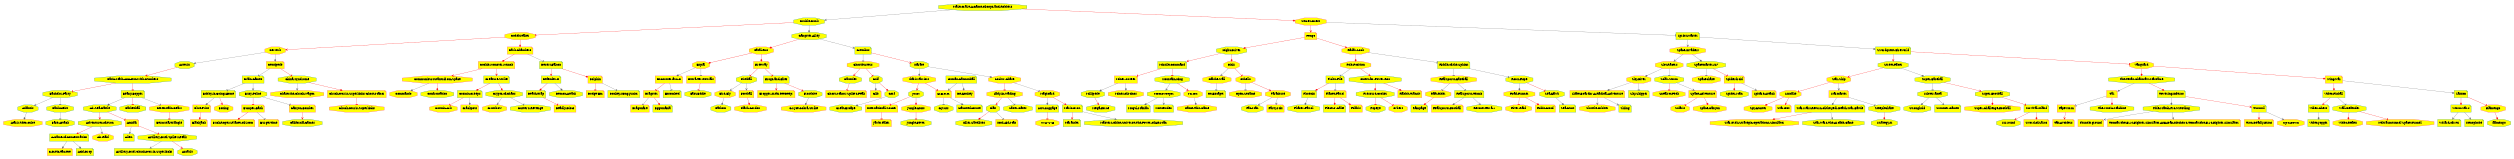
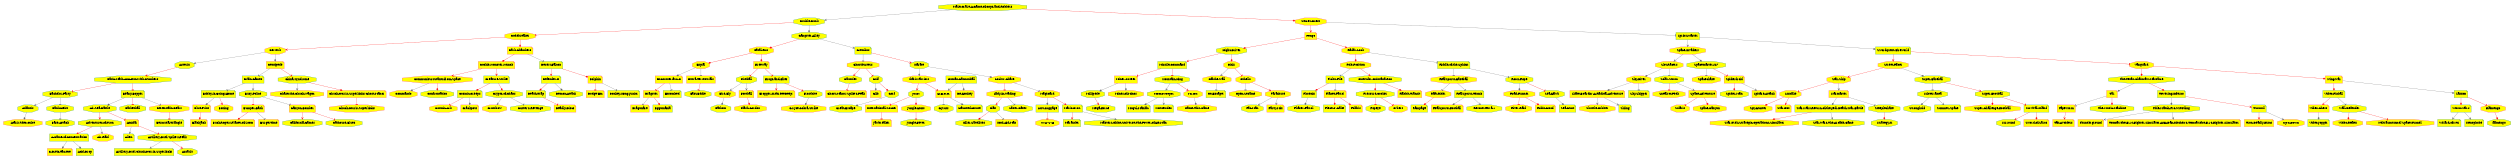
  digraph {
    node [color=teal fillcolor="#FFFF00" shape=octagon style=filled]
    edge [arrowhead=diamond color=red]
    n1 [label="Maze-Craze:A-Game-of-Cops-and-Robbers"]
    n2 [label="Double-Dunk"]
    n3 [color=deeppink label="Secret-Quest"]
    n4 [color=deeppink label=Codebreaker]
    n5 [label="Gangster-Alley"]
    n6 [color=deeppink label=Pengo shape=note]
    n7 [label="Sprint-Master" shape=note]
    n8 [color=deeppink label=Berzerk]
    n9 [color=deeppink label="Dark-Chambers" shape=note]
    n10 [color=deeppink label="Fatal-Run"]
    n11 [label=Gremlins shape=note]
    n12 [label=Asterix]
    n13 [color=deeppink label=Centipede shape=note]
    n14 [color=deeppink label="Cookie-Monster-Munch" shape=note]
    n15 [label="Desert-Falcon" shape=note]
    n16 [label="Basic-Math-AKA-Fun-With-Numbers"]
    n17 [label="Brain-Games" shape=note]
    n18 [label="China-Syndrome"]
    n19 [label="Air-Sea-Battle"]
    n20 [label="Adventures-of-Tron"]
    n21 [color=deeppink label=Amidar shape=note]
    n22 [label="Bachelor-Party"]
    n23 [label="Beany-Bopper" shape=note]
    n24 [label="A-Game-of-Concentration" shape=note]
    n25 [color=deeppink label="Air-Raid"]
    n26 [label=Alien shape=note]
    n27 [label="Artillery-Duel/Spike's-Peak"]
    n28 [color=deeppink label="3-D-Tic-Tac-Toe" shape=note]
    n29 [label="Acid-Drop" shape=note]
    n30 [label="Artillery-Duel/Chuck-Norris-Superkicks" shape=note]
    n31 [label=Assault]
    n32 [label=Atlantis]
    n33 [label="Bank-Heist"]
    n34 [label=Basketball]
    n35 [color=deeppink label="Berenstain-Bears"]
    n36 [color=deeppink label="Atari-Video-Cube"]
    n37 [label="Base-Attack"]
    n38 [label="Bermuda-Triangle" shape=note]
    n39 [label="Bobby-is-Going-Home" shape=note]
    n40 [label="Busy-Police"]
    n41 [color=deeppink label="Chase-the-Chuck-Wagon"]
    n42 [color=deeppink label="Chuck-Norris-Superkicks/Ghost-Manor" shape=note]
    n43 [color=deeppink label="Blue-Print" shape=note]
    n44 [color=deeppink label=Boxing]
    n45 [color=deeppink label="Bumper-Bash" shape=note]
    n46 [color=deeppink label="Canyon-Bomber" shape=note]
    n47 [color=deeppink label=Blackjack shape=note]
    n48 [color=deeppink label="Buck-Rogers:Planet-of-Zoom" shape=note]
    n49 [color=deeppink label=BurgerTime shape=note]
    n50 [label="California-Games"]
+   n51 [label="Cathouse-Blues"]
    n52 [color=deeppink label="Chuck-Norris-Superkicks"]
    n53 [color=deeppink label="Communist-Mutants-from-Space"]
    n54 [label="Creature-Strike" shape=note]
    n55 [label="Defender-II" shape=note]
    n56 [color=deeppink label=Dolphin shape=note]
    n57 [color=deeppink label=Commando]
    n58 [label=Confrontation]
    n59 [label="Cosmic-Creeps" shape=note]
    n60 [label="Crypts-of-Chaos"]
    n61 [color=deeppink label="Cosmic-Ark"]
    n62 [color=deeppink label=Crackpots shape=note]
    n63 [color=deeppink label=Crossbow]
    n64 [label="Custer's-Revenge"]
    n65 [label="Death-Trap" shape=note]
    n66 [label="Demon-Attack"]
    n67 [color=deeppink label="Dodge'Em" shape=note]
    n68 [label="Donkey-Kong-Junior" shape=note]
    n69 [color=deeppink label="Deadly-Discs" shape=note]
    n70 [color=deeppink label=Espial]
    n71 [color=deeppink label=Freeway shape=note]
    n72 [color=deeppink label=Ghostbusters]
    n73 [label=Karate]
    n74 [color=deeppink label="Encounter-at-L-5" shape=note]
    n75 [color=deeppink label="Extra-Terrestrials" shape=note]
    n76 [label=Fireball]
    n77 [label="Frogs-and-Flies" shape=note]
    n78 [color=deeppink label=Dragster shape=note]
    n79 [label=Entombed shape=note]
    n80 [label="Fast-Eddie"]
    n81 [color=deeppink label=Dragonfire shape=note]
    n82 [label=Eggomania shape=note]
    n83 [color=deeppink label="Fire-Fly"]
    n84 [color=deeppink label=Football shape=note]
    n85 [color=deeppink label="Frogger-II:ThreeeDeep!" shape=note]
    n86 [label=Frostbite]
    n87 [label=Fathom]
    n88 [color=deeppink label="Flash-Gordon"]
    n89 [color=deeppink label="G.I.Joe:Cobra-Strike"]
    n90 [label=Gauntlet]
    n91 [label=Golf]
    n92 [color=deeppink label="Ikari-Warriors"]
    n93 [color=deeppink label="Lock'n'-Chase"]
    n94 [color=deeppink label="Ghost-Manor/Spike's-Peak" shape=note]
    n95 [color=deeppink label=Glib shape=note]
    n96 [label=Gorf]
    n97 [label="Great-Escape"]
    n98 [label=Joust]
    n99 [color=deeppink label="H.E.R.O." shape=note]
    n100 [color=deeppink label="Lady-in-Wading"]
    n101 [color=deeppink label=MagiCard]
    n102 [label="Human-Cannonball" shape=note]
    n103 [color=deeppink label="Ice-Hockey" shape=note]
    n104 [color=deeppink label="International-Soccer" shape=note]
    n105 [color=deeppink label="Jungle-Hunt"]
    n106 [label=Gyruss]
    n107 [label="Haunted-House" shape=note]
    n108 [color=deeppink label=Jawbreaker shape=note]
    n109 [label="Jungle-Fever"]
    n110 [label=Klax]
    n111 [label="Laser-Gates"]
    n112 [label="Lost-Luggage" shape=note]
    n113 [label="Mario-Bros." shape=note]
    n114 [label="Killer-Satellites"]
    n115 [color=deeppink label="Kool-Aid-Man" shape=note]
    n116 [color=deeppink label="M*A*S*H"]
    n117 [label=Marauder shape=note]
    n118 [label="Masters-of-the-Universe:The-Power-of-He-Man"]
    n119 [label="Night-Driver"]
    n120 [color=deeppink label="Radar-Lock"]
    n121 [color=deeppink label="Space-Invaders"]
    n122 [label="Swordquest:Fireworld" shape=note]
    n123 [label="Missile-Command" shape=note]
    n124 [color=deeppink label="Oink!"]
    n125 [color=deeppink label="Pole-Position"]
    n126 [label="Riddle-of-the-Sphinx" shape=note]
    n127 [color=deeppink label="Miner-2049er" shape=note]
    n128 [label="Mountain-King"]
    n129 [color=deeppink label="Off-the-Wall"]
    n130 [color=deeppink label=Othello]
    n131 [label=Millipede]
    n132 [color=deeppink label="Mines-of-Minos"]
    n133 [label=Moonsweeper]
    n134 [color=deeppink label="Mr.Do!"]
    n135 [label="Mega-Force"]
    n136 [label="Mogul-Maniac" shape=note]
    n137 [label=MotoRodeo shape=note]
    n138 [color=deeppink label="Name-This-Game"]
    n139 [label="No-Escape!" shape=note]
    n140 [color=deeppink label="Open-Sesame"]
    n141 [color=deeppink label=Parachute]
    n142 [label="Pac-Man"]
    n143 [color=deeppink label="Party-Mix" shape=note]
    n144 [label="Pick'n-Pile" shape=note]
-   n145 [label="Quest-for-Power-Roo"]
+   n145 [label="Quest-for-Quintana-Roo"]
    n146 [color=deeppink label="RealSports-Baseball"]
    n147 [label="Roc'n-Rope"]
    n148 [label=Phoenix shape=note]
    n149 [color=deeppink label="Planet-Patrol" shape=note]
    n150 [label="Pressure-Cooker"]
    n151 [color=deeppink label="Rabbit-Transit" shape=note]
    n152 [label="Phaser-Patrol"]
    n153 [label="Piece-o'-Cake" shape=note]
    n154 [color=deeppink label=Polaris shape=note]
    n155 [label=Popeye]
    n156 [color=deeppink label="Q*bert"]
    n157 [color=deeppink label="Raft-Rider"]
    n158 [label="RealSports-Tennis" shape=note]
    n159 [color=deeppink label="Road-Runner"]
    n160 [label="Sea-Hawk"]
    n161 [label=Rampage shape=note]
    n162 [color=deeppink label="RealSports-Football" shape=note]
    n163 [label="Rescue-Terra-1"]
    n164 [color=deeppink label="River-Raid"]
    n165 [color=deeppink label="Robin-Hood" shape=note]
    n166 [label="Sea-Hunt" shape=note]
    n167 [color=deeppink label="Slot-Racers"]
    n168 [label="Spacemaster-X-7"]
-   n169 [label="Street-Racer"]
+   n169 [color=deeppink label="Street-Racer"]
    n170 [color=deeppink label=Vanguard]
    n171 [color=deeppink label="Sky-Diver"]
    n172 [label="Solar-Storm"]
    n173 [color=deeppink label=Spacechase]
    n174 [color=deeppink label=Spiderdroid shape=note]
    n175 [color=deeppink label="Skate-Boardin':A-Radical-Adventure" shape=note]
    n176 [label="Sky-Skipper" shape=note]
    n177 [color=deeppink label="Sneak'N-Peek"]
    n178 [color=deeppink label="Space-Adventure" shape=note]
    n179 [color=deeppink label="Shuttle-Orbiter"]
    n180 [label=Skiing shape=note]
    n181 [color=deeppink label=Solaris]
    n182 [color=deeppink label="Space-Canyon"]
    n183 [label="Spider-Man"]
    n184 [color=deeppink label="Spitfire-Attack" shape=note]
    n185 [color=deeppink label="Star-Ship"]
    n186 [label="Super-Baseball"]
    n187 [label="The-Texas-Chainsaw-Massacre"]
    n188 [color=deeppink label="Wing-War" shape=note]
    n189 [color=deeppink label=Sssnake]
    n190 [color=deeppink label=Starmaster shape=note]
    n191 [label=Subterranea]
    n192 [label="Super-Football"]
    n193 [color=deeppink label="Spy-Hunter"]
    n194 [color=deeppink label="Star-Fox" shape=note]
    n195 [label="Star-Wars-Return-of-the-Jedi:Death-Star-Battle" shape=note]
    n196 [label=Steeplechase]
    n197 [color=deeppink label="Star-Trek:Strategic-Operations-Simulator"]
    n198 [label="Star-Wars:The-Arcade-Game"]
    n199 [label="Strategy-X"]
    n200 [label=Stronghold]
-   n201 [label="Summer-Games" shape=note]
+   n201 [label="Summer-Space" shape=note]
    n202 [color=deeppink label="Super-Challenge-Football"]
    n203 [label="Survival-Island" shape=note]
    n204 [label=Surround]
    n205 [color=deeppink label="Sword-of-Saros" shape=note]
    n206 [color=deeppink label=Taz shape=note]
    n207 [label="Towering-Inferno" shape=note]
    n208 [label="Video-Pinball" shape=note]
    n209 [label=Zaxxon shape=note]
    n210 [color=deeppink label=Tapeworm shape=note]
    n211 [label="The-Music-Machine"]
    n212 [label="Title-Match-Pro-Wrestling"]
    n213 [label=Turmoil shape=note]
    n214 [color=deeppink label="Tax-Avoiders" shape=note]
    n215 [color=deeppink label=Thunderground shape=note]
    n216 [color=deeppink label="Tomcat:The-F-14-Fighter-Simulator-AKA-Dan-Kitchen's-Tomcat:The-F-14-Fighter-Simulator" shape=note]
    n217 [color=deeppink label="Tron:Deadly-Discs" shape=note]
    n218 [color=deeppink label="Up'n-Down"]
-   n219 [label="Video-Chess" shape=note]
+   n219 [color=deeppink label="Video-Chess" shape=note]
    n220 [label="Wall-Defender"]
    n221 [label="Worm-War-I" shape=note]
    n222 [color=deeppink label=Flamengo]
    n223 [label="Video-Jogger" shape=note]
    n224 [color=deeppink label="Video-Reflex"]
    n225 [color=deeppink label="Weltraumtunnel(Space-Tunnel)"]
    n226 [label="Wizard-of-Wor" shape=note]
    n227 [label=Xenophobe shape=note]
    n228 [label=flamengo]
    n1 -> n2 [arrowhead=vee color=gray40]
    n1 -> n3
    n2 -> n4 [arrowhead=tee]
    n2 -> n5 [color=gray40]
    n3 -> n6 [arrowhead=vee]
    n3 -> n7 [arrowhead=tee color=gray40]
    n4 -> n8 [arrowhead=vee]
    n4 -> n9
    n5 -> n10
    n5 -> n11 [arrowhead=vee color=gray40]
    n6 -> n119
    n6 -> n120 [arrowhead=vee]
    n7 -> n121 [arrowhead=vee color=gray40]
    n7 -> n122 [color=gray40]
    n8 -> n12 [arrowhead=vee color=gray40]
    n8 -> n13 [color=gray40]
    n9 -> n14
    n9 -> n15 [arrowhead=tee color=gray40]
    n10 -> n70
    n10 -> n71
    n11 -> n72 [arrowhead=tee color=gray40]
    n11 -> n73 [arrowhead=vee]
    n12 -> n16 [arrowhead=vee]
    n13 -> n17 [arrowhead=tee color=gray40]
    n13 -> n18 [arrowhead=tee]
    n14 -> n53 [arrowhead=vee]
    n14 -> n54 [arrowhead=vee]
    n15 -> n55 [arrowhead=vee]
    n15 -> n56
    n16 -> n22 [arrowhead=tee]
    n16 -> n23 [arrowhead=tee]
    n17 -> n39 [arrowhead=tee color=gray40]
    n17 -> n40 [arrowhead=vee color=gray40]
    n18 -> n41 [arrowhead=vee color=gray40]
    n18 -> n42
    n19 -> n20 [arrowhead=vee]
    n19 -> n21 [arrowhead=tee]
    n20 -> n24 [arrowhead=vee]
    n20 -> n25 [arrowhead=vee color=gray40]
    n21 -> n26 [arrowhead=vee color=gray40]
    n21 -> n27 [arrowhead=tee]
    n22 -> n32 [arrowhead=vee color=gray40]
    n22 -> n33 [arrowhead=tee color=gray40]
    n23 -> n19 [color=gray40]
    n23 -> n34 [arrowhead=tee]
    n23 -> n35 [arrowhead=tee color=gray40]
    n24 -> n28 [color=gray40]
    n24 -> n29 [color=gray40]
    n27 -> n30 [arrowhead=vee color=gray40]
    n27 -> n31 [arrowhead=vee]
    n32 -> n36 [color=gray40]
    n33 -> n37 [arrowhead=tee color=gray40]
    n35 -> n38 [arrowhead=tee]
    n39 -> n43 [color=gray40]
    n39 -> n44 [arrowhead=vee]
    n40 -> n45 [arrowhead=tee]
    n40 -> n46 [arrowhead=tee color=gray40]
    n42 -> n52 [arrowhead=tee]
    n43 -> n47
    n45 -> n48
    n45 -> n49 [arrowhead=tee color=gray40]
    n46 -> n50 [arrowhead=vee]
+   n46 -> n51 [arrowhead=tee]
    n53 -> n57 [color=gray40]
    n53 -> n58
    n54 -> n59
    n54 -> n60
    n55 -> n65
    n55 -> n66 [color=gray40]
    n56 -> n67 [arrowhead=tee]
    n56 -> n68 [arrowhead=tee color=gray40]
    n59 -> n61 [arrowhead=tee]
    n59 -> n62 [color=gray40]
    n60 -> n63 [arrowhead=vee color=gray40]
    n60 -> n64 [arrowhead=tee color=gray40]
    n65 -> n69 [arrowhead=tee]
    n70 -> n74 [color=gray40]
    n70 -> n75 [arrowhead=tee color=gray40]
    n71 -> n76 [arrowhead=tee]
    n71 -> n77 [arrowhead=tee]
    n72 -> n90 [arrowhead=vee]
    n72 -> n91 [arrowhead=tee]
    n73 -> n92 [color=gray40]
    n73 -> n93 [color=gray40]
    n74 -> n78 [arrowhead=tee]
    n74 -> n79 [arrowhead=tee color=gray40]
    n75 -> n80 [arrowhead=tee]
    n76 -> n83 [arrowhead=vee color=gray40]
    n76 -> n84 [arrowhead=vee color=gray40]
    n77 -> n85 [arrowhead=vee]
    n77 -> n86 [arrowhead=vee]
    n78 -> n81 [arrowhead=tee color=gray40]
    n78 -> n82
    n83 -> n87 [color=gray40]
    n84 -> n88
    n86 -> n89 [color=gray40]
    n90 -> n94 [arrowhead=tee]
    n91 -> n95 [color=gray40]
    n91 -> n96
    n92 -> n98 [arrowhead=vee]
    n92 -> n99 [arrowhead=tee]
    n93 -> n100 [arrowhead=tee]
    n93 -> n101 [arrowhead=tee color=gray40]
    n96 -> n97 [color=gray40]
    n98 -> n104 [arrowhead=tee]
    n98 -> n105
    n99 -> n106 [arrowhead=tee color=gray40]
    n99 -> n107 [color=gray40]
    n100 -> n110 [arrowhead=vee]
    n100 -> n111 [arrowhead=tee color=gray40]
    n101 -> n112 [color=gray40]
    n101 -> n113 [arrowhead=vee]
    n102 -> n99 [arrowhead=vee color=gray40]
    n102 -> n103 [color=gray40]
    n104 -> n108 [arrowhead=tee]
    n105 -> n109 [arrowhead=tee]
    n110 -> n114
    n110 -> n115 [arrowhead=tee color=gray40]
    n112 -> n116 [arrowhead=tee]
    n113 -> n117 [arrowhead=vee]
    n113 -> n118 [arrowhead=vee color=gray40]
    n119 -> n123 [arrowhead=vee]
    n119 -> n124
    n120 -> n125
    n120 -> n126 [arrowhead=tee color=gray40]
    n121 -> n167 [arrowhead=vee color=gray40]
    n121 -> n168 [color=gray40]
    n122 -> n169 [arrowhead=vee]
    n122 -> n170 [arrowhead=tee]
    n123 -> n127 [arrowhead=tee]
    n123 -> n128 [arrowhead=tee]
    n124 -> n129 [arrowhead=vee color=gray40]
    n124 -> n130 [arrowhead=tee]
    n125 -> n144 [arrowhead=tee color=gray40]
    n125 -> n145 [arrowhead=vee]
    n126 -> n146 [arrowhead=tee color=gray40]
    n126 -> n147 [arrowhead=tee color=gray40]
    n127 -> n131 [color=gray40]
    n127 -> n132 [color=gray40]
    n128 -> n133 [arrowhead=vee color=gray40]
    n128 -> n134 [arrowhead=vee]
    n129 -> n139 [arrowhead=tee color=gray40]
    n130 -> n140 [arrowhead=tee color=gray40]
    n130 -> n141 [arrowhead=vee]
    n131 -> n135 [arrowhead=vee]
    n133 -> n136 [color=gray40]
    n133 -> n137 [arrowhead=vee color=gray40]
    n134 -> n138 [color=gray40]
    n141 -> n142 [arrowhead=vee color=gray40]
    n141 -> n143 [arrowhead=vee color=gray40]
    n144 -> n148
    n144 -> n149 [arrowhead=tee color=gray40]
    n145 -> n150
    n145 -> n151
    n146 -> n157 [arrowhead=tee color=gray40]
    n146 -> n158 [arrowhead=tee color=gray40]
    n147 -> n159 [color=gray40]
    n147 -> n160 [arrowhead=tee]
    n148 -> n152 [color=gray40]
    n149 -> n153
    n149 -> n154 [arrowhead=vee]
    n150 -> n155 [arrowhead=tee]
    n150 -> n156 [arrowhead=tee]
    n157 -> n161
    n158 -> n162 [color=gray40]
    n158 -> n163 [arrowhead=vee color=gray40]
    n159 -> n164 [arrowhead=tee]
    n159 -> n165
    n160 -> n166 [color=gray40]
    n167 -> n171 [color=gray40]
    n167 -> n172 [arrowhead=tee color=gray40]
    n168 -> n173 [arrowhead=tee color=gray40]
    n168 -> n174 [arrowhead=tee]
    n169 -> n185 [arrowhead=vee]
    n169 -> n186 [color=gray40]
    n170 -> n187
    n170 -> n188
    n171 -> n175 [color=gray40]
    n171 -> n176 [arrowhead=tee color=gray40]
    n172 -> n177 [arrowhead=tee]
    n172 -> n178 [arrowhead=vee color=gray40]
    n174 -> n183
    n174 -> n184 [arrowhead=vee color=gray40]
    n175 -> n179 [arrowhead=vee color=gray40]
    n175 -> n180 [arrowhead=vee color=gray40]
    n178 -> n181 [arrowhead=tee]
    n178 -> n182
    n185 -> n189 [arrowhead=tee]
    n185 -> n190 [arrowhead=vee color=gray40]
    n186 -> n191 [arrowhead=tee color=gray40]
    n186 -> n192 [arrowhead=vee]
    n187 -> n206 [color=gray40]
    n187 -> n207
    n188 -> n208
    n188 -> n209 [color=gray40]
    n189 -> n193
    n189 -> n194 [arrowhead=vee]
    n190 -> n195 [color=gray40]
    n190 -> n196 [arrowhead=tee color=gray40]
    n191 -> n200 [color=gray40]
    n191 -> n201 [arrowhead=vee color=gray40]
    n192 -> n202
    n192 -> n203 [arrowhead=tee]
    n195 -> n197
    n195 -> n198 [arrowhead=vee color=gray40]
    n196 -> n199
    n203 -> n204 [arrowhead=vee]
    n203 -> n205
    n206 -> n210 [arrowhead=tee color=gray40]
    n206 -> n211
    n207 -> n212 [color=gray40]
    n207 -> n213 [arrowhead=vee]
    n208 -> n219 [arrowhead=vee]
    n208 -> n220 [arrowhead=tee color=gray40]
    n209 -> n221
    n209 -> n222 [arrowhead=tee]
    n210 -> n214 [arrowhead=vee]
    n212 -> n215 [arrowhead=vee color=gray40]
    n212 -> n216 [arrowhead=vee color=gray40]
    n213 -> n217 [arrowhead=vee]
    n213 -> n218 [arrowhead=vee color=gray40]
    n219 -> n223 [color=gray40]
    n220 -> n224
    n220 -> n225 [arrowhead=tee]
    n221 -> n226 [arrowhead=vee color=gray40]
    n221 -> n227 [arrowhead=vee color=gray40]
    n222 -> n228
  }
